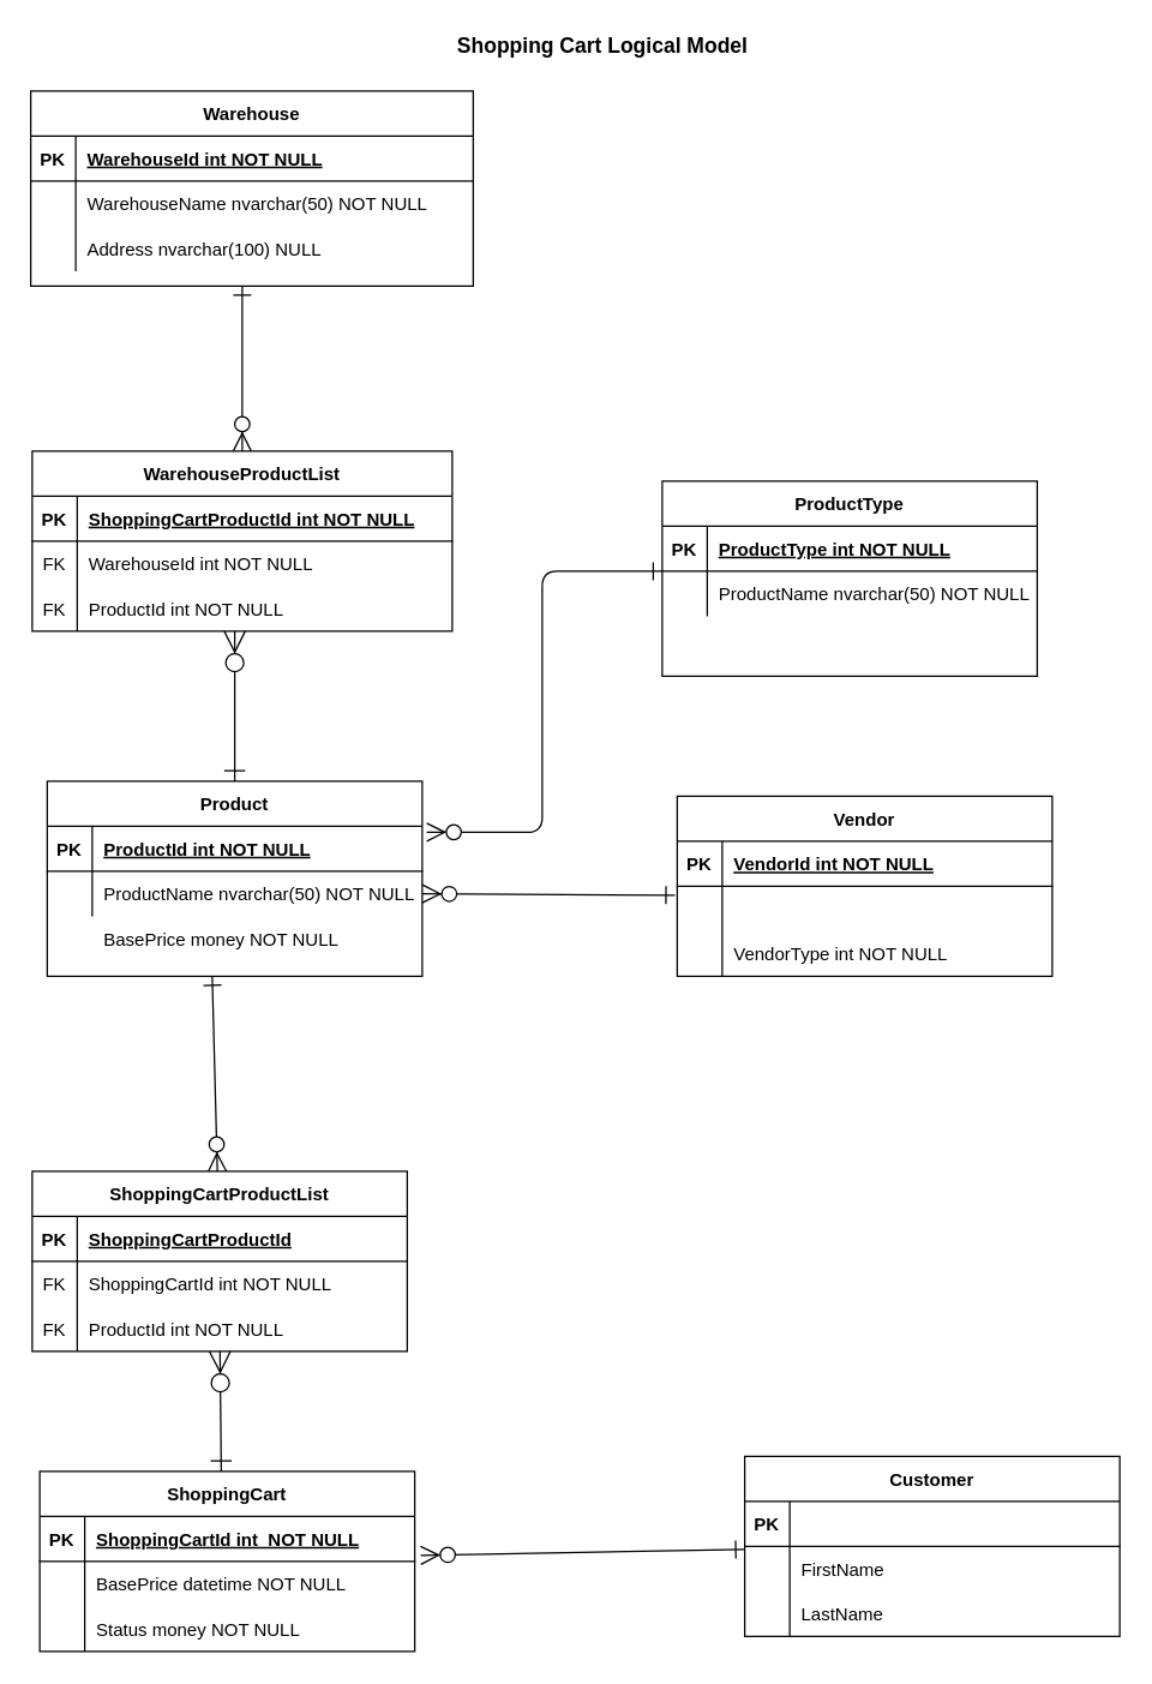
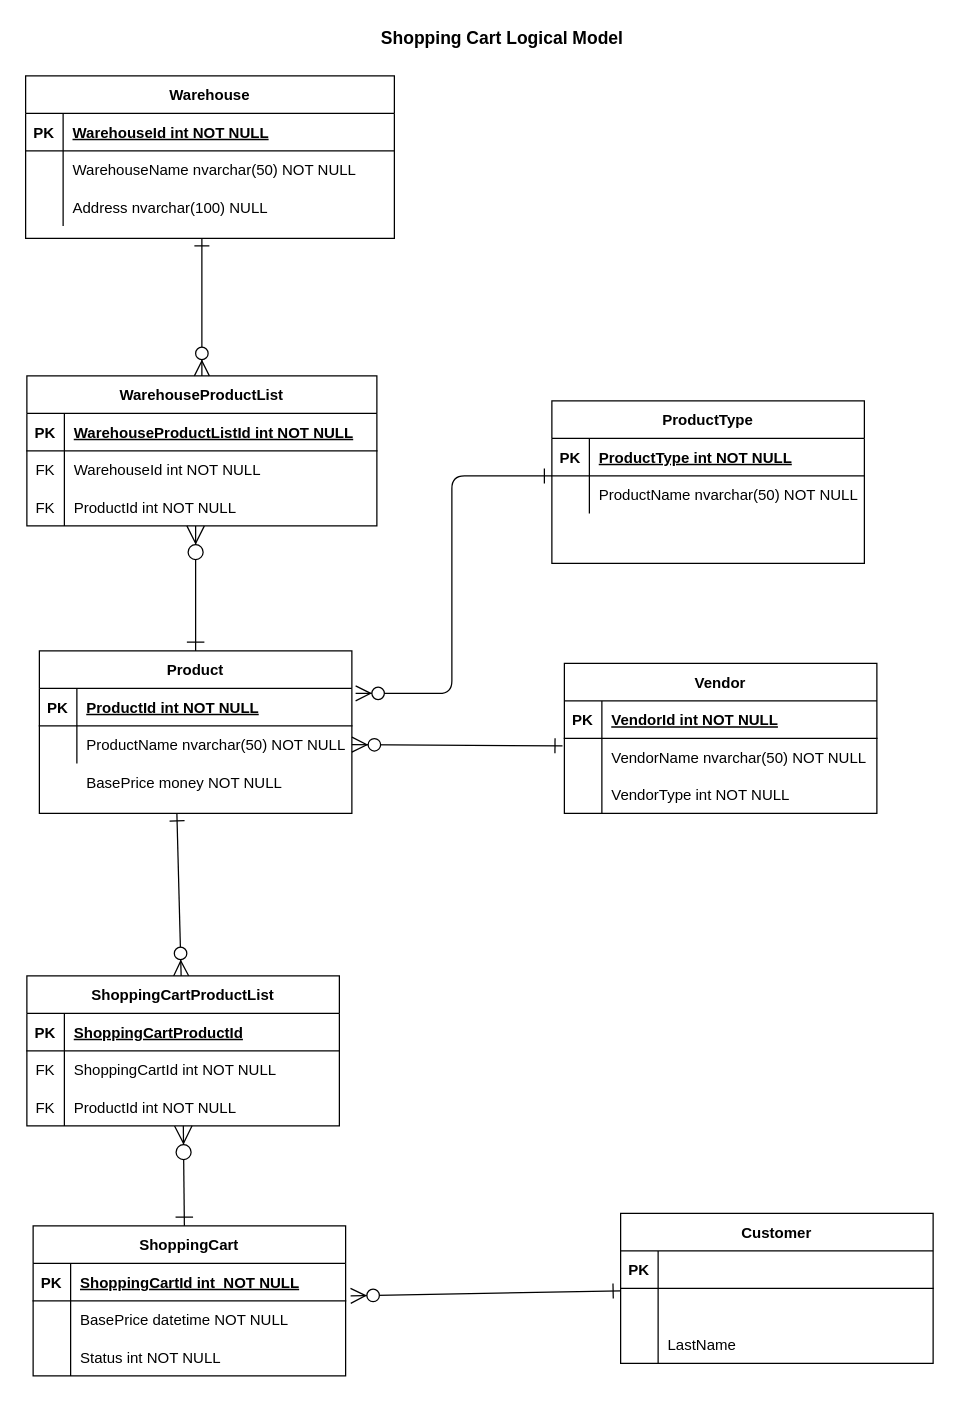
  <mxCell id="0" />
  <mxCell id="1" parent="0" />
  <mxCell id="2" value="" style="endArrow=ERzeroToMany;startArrow=ERone;endFill=1;startFill=0;endSize=12;startSize=12;exitX=0.5;exitY=0;exitDx=0;exitDy=0;" parent="1" source="59" edge="1"><mxGeometry width="100" height="100" relative="1" as="geometry"><mxPoint x="321" y="720" as="sourcePoint" /><mxPoint x="156" y="420" as="targetPoint" /></mxGeometry></mxCell>
  <mxCell id="3" value="BasePrice money NOT NULL" style="shape=partialRectangle;overflow=hidden;connectable=0;fillColor=none;top=0;left=0;bottom=0;right=0;align=left;spacingLeft=6;" parent="1" vertex="1"><mxGeometry x="61" y="610" width="220" height="30" as="geometry" /></mxCell>
  <mxCell id="4" value="" style="endArrow=ERzeroToMany;html=1;entryX=1;entryY=0.5;entryDx=0;entryDy=0;exitX=-0.006;exitY=1.2;exitDx=0;exitDy=0;exitPerimeter=0;endSize=10;startSize=10;endFill=1;startArrow=ERone;startFill=0;" parent="1" source="67" target="63" edge="1"><mxGeometry width="50" height="50" relative="1" as="geometry"><mxPoint x="371" y="550" as="sourcePoint" /><mxPoint x="421" y="500" as="targetPoint" /></mxGeometry></mxCell>
  <mxCell id="5" value="" style="endArrow=ERone;html=1;exitX=1.012;exitY=0.133;exitDx=0;exitDy=0;exitPerimeter=0;endSize=10;startSize=10;endFill=0;startArrow=ERzeroToMany;startFill=1;" parent="1" source="60" edge="1"><mxGeometry width="50" height="50" relative="1" as="geometry"><mxPoint x="391" y="430" as="sourcePoint" /><mxPoint x="441" y="380" as="targetPoint" /><Array as="points"><mxPoint x="361" y="554" /><mxPoint x="361" y="380" /></Array></mxGeometry></mxCell>
  <mxCell id="6" value="" style="endArrow=ERone;html=1;endSize=10;startSize=10;startArrow=ERzeroToMany;startFill=1;endFill=0;" parent="1" edge="1" source="49"><mxGeometry width="50" height="50" relative="1" as="geometry"><mxPoint x="141" y="780" as="sourcePoint" /><mxPoint x="141" y="650" as="targetPoint" /></mxGeometry></mxCell>
  <mxCell id="7" value="" style="endArrow=ERone;html=1;entryX=0;entryY=0.067;entryDx=0;entryDy=0;entryPerimeter=0;endSize=10;startSize=10;endFill=0;startArrow=ERzeroToMany;startFill=1;exitX=1.016;exitY=0.867;exitDx=0;exitDy=0;exitPerimeter=0;" parent="1" target="33" edge="1" source="40"><mxGeometry width="50" height="50" relative="1" as="geometry"><mxPoint x="281" y="840" as="sourcePoint" /><mxPoint x="331" y="790" as="targetPoint" /></mxGeometry></mxCell>
  <mxCell id="8" value="Shopping Cart Logical Model" style="text;html=1;resizable=0;autosize=1;align=center;verticalAlign=middle;points=[];fillColor=none;strokeColor=none;rounded=0;fontStyle=1;fontSize=14;" parent="1" vertex="1"><mxGeometry x="296" y="20" width="210" height="20" as="geometry" /></mxCell>
  <mxCell id="9" value="" style="endArrow=ERzeroToMany;html=1;endSize=12;startSize=12;startArrow=ERone;startFill=0;endFill=1;" edge="1" parent="1" target="56"><mxGeometry width="50" height="50" relative="1" as="geometry"><mxPoint x="147" y="980" as="sourcePoint" /><mxPoint x="191" y="930" as="targetPoint" /></mxGeometry></mxCell>
  <mxCell id="10" value="Warehouse" style="shape=table;startSize=30;container=1;collapsible=1;childLayout=tableLayout;fixedRows=1;rowLines=0;fontStyle=1;align=center;resizeLast=1;" parent="1" vertex="1"><mxGeometry x="20" y="60" width="295" height="130" as="geometry" /></mxCell>
  <mxCell id="11" value="" style="shape=partialRectangle;collapsible=0;dropTarget=0;pointerEvents=0;fillColor=none;points=[[0,0.5],[1,0.5]];portConstraint=eastwest;top=0;left=0;right=0;bottom=1;" parent="10" vertex="1"><mxGeometry y="30" width="295" height="30" as="geometry" /></mxCell>
  <mxCell id="12" value="PK" style="shape=partialRectangle;overflow=hidden;connectable=0;fillColor=none;top=0;left=0;bottom=0;right=0;fontStyle=1;" parent="11" vertex="1"><mxGeometry width="30" height="30" as="geometry" /></mxCell>
  <mxCell id="13" value="WarehouseId int NOT NULL" style="shape=partialRectangle;overflow=hidden;connectable=0;fillColor=none;top=0;left=0;bottom=0;right=0;align=left;spacingLeft=6;fontStyle=5;" parent="11" vertex="1"><mxGeometry x="30" width="265" height="30" as="geometry" /></mxCell>
  <mxCell id="14" value="" style="shape=partialRectangle;collapsible=0;dropTarget=0;pointerEvents=0;fillColor=none;points=[[0,0.5],[1,0.5]];portConstraint=eastwest;top=0;left=0;right=0;bottom=0;" parent="10" vertex="1"><mxGeometry y="60" width="295" height="30" as="geometry" /></mxCell>
  <mxCell id="15" value="" style="shape=partialRectangle;overflow=hidden;connectable=0;fillColor=none;top=0;left=0;bottom=0;right=0;" parent="14" vertex="1"><mxGeometry width="30" height="30" as="geometry" /></mxCell>
  <mxCell id="16" value="WarehouseName nvarchar(50) NOT NULL" style="shape=partialRectangle;overflow=hidden;connectable=0;fillColor=none;top=0;left=0;bottom=0;right=0;align=left;spacingLeft=6;" parent="14" vertex="1"><mxGeometry x="30" width="265" height="30" as="geometry" /></mxCell>
  <mxCell id="17" value="" style="shape=partialRectangle;collapsible=0;dropTarget=0;pointerEvents=0;fillColor=none;points=[[0,0.5],[1,0.5]];portConstraint=eastwest;top=0;left=0;right=0;bottom=0;" parent="10" vertex="1"><mxGeometry y="90" width="295" height="30" as="geometry" /></mxCell>
  <mxCell id="18" value="" style="shape=partialRectangle;overflow=hidden;connectable=0;fillColor=none;top=0;left=0;bottom=0;right=0;" parent="17" vertex="1"><mxGeometry width="30" height="30" as="geometry" /></mxCell>
  <mxCell id="19" value="Address nvarchar(100) NULL" style="shape=partialRectangle;overflow=hidden;connectable=0;fillColor=none;top=0;left=0;bottom=0;right=0;align=left;spacingLeft=6;" parent="17" vertex="1"><mxGeometry x="30" width="265" height="30" as="geometry" /></mxCell>
  <mxCell id="20" value="WarehouseProductList" style="shape=table;startSize=30;container=1;collapsible=1;childLayout=tableLayout;fixedRows=1;rowLines=0;fontStyle=1;align=center;resizeLast=1;" vertex="1" parent="1"><mxGeometry x="21" y="300" width="280" height="120" as="geometry" /></mxCell>
  <mxCell id="21" value="" style="shape=partialRectangle;collapsible=0;dropTarget=0;pointerEvents=0;fillColor=none;points=[[0,0.5],[1,0.5]];portConstraint=eastwest;top=0;left=0;right=0;bottom=1;" vertex="1" parent="20"><mxGeometry y="30" width="280" height="30" as="geometry" /></mxCell>
  <mxCell id="22" value="PK" style="shape=partialRectangle;overflow=hidden;connectable=0;fillColor=none;top=0;left=0;bottom=0;right=0;fontStyle=1;" vertex="1" parent="21"><mxGeometry width="30" height="30" as="geometry" /></mxCell>
- <mxCell id="23" value="ShoppingCartProductId int NOT NULL" style="shape=partialRectangle;overflow=hidden;connectable=0;fillColor=none;top=0;left=0;bottom=0;right=0;align=left;spacingLeft=6;fontStyle=5;" vertex="1" parent="21"><mxGeometry x="30" width="250" height="30" as="geometry" /></mxCell>
+ <mxCell id="23" value="WarehouseProductListId int NOT NULL" style="shape=partialRectangle;overflow=hidden;connectable=0;fillColor=none;top=0;left=0;bottom=0;right=0;align=left;spacingLeft=6;fontStyle=5;" vertex="1" parent="21"><mxGeometry x="30" width="250" height="30" as="geometry" /></mxCell>
  <mxCell id="24" value="" style="shape=partialRectangle;collapsible=0;dropTarget=0;pointerEvents=0;fillColor=none;points=[[0,0.5],[1,0.5]];portConstraint=eastwest;top=0;left=0;right=0;bottom=0;" vertex="1" parent="20"><mxGeometry y="60" width="280" height="30" as="geometry" /></mxCell>
  <mxCell id="25" value="FK" style="shape=partialRectangle;overflow=hidden;connectable=0;fillColor=none;top=0;left=0;bottom=0;right=0;" vertex="1" parent="24"><mxGeometry width="30" height="30" as="geometry" /></mxCell>
  <mxCell id="26" value="WarehouseId int NOT NULL" style="shape=partialRectangle;overflow=hidden;connectable=0;fillColor=none;top=0;left=0;bottom=0;right=0;align=left;spacingLeft=6;" vertex="1" parent="24"><mxGeometry x="30" width="250" height="30" as="geometry" /></mxCell>
  <mxCell id="27" value="" style="shape=partialRectangle;collapsible=0;dropTarget=0;pointerEvents=0;fillColor=none;points=[[0,0.5],[1,0.5]];portConstraint=eastwest;top=0;left=0;right=0;bottom=0;" vertex="1" parent="20"><mxGeometry y="90" width="280" height="30" as="geometry" /></mxCell>
  <mxCell id="28" value="FK" style="shape=partialRectangle;overflow=hidden;connectable=0;fillColor=none;top=0;left=0;bottom=0;right=0;" vertex="1" parent="27"><mxGeometry width="30" height="30" as="geometry" /></mxCell>
  <mxCell id="29" value="ProductId int NOT NULL" style="shape=partialRectangle;overflow=hidden;connectable=0;fillColor=none;top=0;left=0;bottom=0;right=0;align=left;spacingLeft=6;" vertex="1" parent="27"><mxGeometry x="30" width="250" height="30" as="geometry" /></mxCell>
  <mxCell id="30" value="Customer" style="shape=table;startSize=30;container=1;collapsible=1;childLayout=tableLayout;fixedRows=1;rowLines=0;fontStyle=1;align=center;resizeLast=1;" parent="1" vertex="1"><mxGeometry x="496" y="970" width="250" height="120" as="geometry" /></mxCell>
  <mxCell id="31" value="" style="shape=partialRectangle;collapsible=0;dropTarget=0;pointerEvents=0;fillColor=none;points=[[0,0.5],[1,0.5]];portConstraint=eastwest;top=0;left=0;right=0;bottom=1;" parent="30" vertex="1"><mxGeometry y="30" width="250" height="30" as="geometry" /></mxCell>
  <mxCell id="32" value="PK" style="shape=partialRectangle;overflow=hidden;connectable=0;fillColor=none;top=0;left=0;bottom=0;right=0;fontStyle=1;" parent="31" vertex="1"><mxGeometry width="30" height="30" as="geometry" /></mxCell>
  <mxCell id="33" value="" style="shape=partialRectangle;collapsible=0;dropTarget=0;pointerEvents=0;fillColor=none;points=[[0,0.5],[1,0.5]];portConstraint=eastwest;top=0;left=0;right=0;bottom=0;" parent="30" vertex="1"><mxGeometry y="60" width="250" height="30" as="geometry" /></mxCell>
  <mxCell id="34" value="" style="shape=partialRectangle;overflow=hidden;connectable=0;fillColor=none;top=0;left=0;bottom=0;right=0;" parent="33" vertex="1"><mxGeometry width="30" height="30" as="geometry" /></mxCell>
- <mxCell id="35" value="FirstName" style="shape=partialRectangle;overflow=hidden;connectable=0;fillColor=none;top=0;left=0;bottom=0;right=0;align=left;spacingLeft=6;" parent="33" vertex="1"><mxGeometry x="30" width="220" height="30" as="geometry" /></mxCell>
  <mxCell id="36" value="" style="shape=partialRectangle;collapsible=0;dropTarget=0;pointerEvents=0;fillColor=none;points=[[0,0.5],[1,0.5]];portConstraint=eastwest;top=0;left=0;right=0;bottom=0;" parent="30" vertex="1"><mxGeometry y="90" width="250" height="30" as="geometry" /></mxCell>
  <mxCell id="37" value="" style="shape=partialRectangle;overflow=hidden;connectable=0;fillColor=none;top=0;left=0;bottom=0;right=0;" parent="36" vertex="1"><mxGeometry width="30" height="30" as="geometry" /></mxCell>
  <mxCell id="38" value="LastName" style="shape=partialRectangle;overflow=hidden;connectable=0;fillColor=none;top=0;left=0;bottom=0;right=0;align=left;spacingLeft=6;" parent="36" vertex="1"><mxGeometry x="30" width="220" height="30" as="geometry" /></mxCell>
  <mxCell id="39" value="ShoppingCart" style="shape=table;startSize=30;container=1;collapsible=1;childLayout=tableLayout;fixedRows=1;rowLines=0;fontStyle=1;align=center;resizeLast=1;" parent="1" vertex="1"><mxGeometry x="26" y="980" width="250" height="120" as="geometry" /></mxCell>
  <mxCell id="40" value="" style="shape=partialRectangle;collapsible=0;dropTarget=0;pointerEvents=0;fillColor=none;points=[[0,0.5],[1,0.5]];portConstraint=eastwest;top=0;left=0;right=0;bottom=1;" parent="39" vertex="1"><mxGeometry y="30" width="250" height="30" as="geometry" /></mxCell>
  <mxCell id="41" value="PK" style="shape=partialRectangle;overflow=hidden;connectable=0;fillColor=none;top=0;left=0;bottom=0;right=0;fontStyle=1;" parent="40" vertex="1"><mxGeometry width="30" height="30" as="geometry" /></mxCell>
  <mxCell id="42" value="ShoppingCartId int  NOT NULL" style="shape=partialRectangle;overflow=hidden;connectable=0;fillColor=none;top=0;left=0;bottom=0;right=0;align=left;spacingLeft=6;fontStyle=5;" parent="40" vertex="1"><mxGeometry x="30" width="220" height="30" as="geometry" /></mxCell>
  <mxCell id="43" value="" style="shape=partialRectangle;collapsible=0;dropTarget=0;pointerEvents=0;fillColor=none;points=[[0,0.5],[1,0.5]];portConstraint=eastwest;top=0;left=0;right=0;bottom=0;" parent="39" vertex="1"><mxGeometry y="60" width="250" height="30" as="geometry" /></mxCell>
  <mxCell id="44" value="" style="shape=partialRectangle;overflow=hidden;connectable=0;fillColor=none;top=0;left=0;bottom=0;right=0;" parent="43" vertex="1"><mxGeometry width="30" height="30" as="geometry" /></mxCell>
  <mxCell id="45" value="BasePrice datetime NOT NULL" style="shape=partialRectangle;overflow=hidden;connectable=0;fillColor=none;top=0;left=0;bottom=0;right=0;align=left;spacingLeft=6;" parent="43" vertex="1"><mxGeometry x="30" width="220" height="30" as="geometry" /></mxCell>
  <mxCell id="46" value="" style="shape=partialRectangle;collapsible=0;dropTarget=0;pointerEvents=0;fillColor=none;points=[[0,0.5],[1,0.5]];portConstraint=eastwest;top=0;left=0;right=0;bottom=0;" parent="39" vertex="1"><mxGeometry y="90" width="250" height="30" as="geometry" /></mxCell>
  <mxCell id="47" value="" style="shape=partialRectangle;overflow=hidden;connectable=0;fillColor=none;top=0;left=0;bottom=0;right=0;" parent="46" vertex="1"><mxGeometry width="30" height="30" as="geometry" /></mxCell>
- <mxCell id="48" value="Status money NOT NULL" style="shape=partialRectangle;overflow=hidden;connectable=0;fillColor=none;top=0;left=0;bottom=0;right=0;align=left;spacingLeft=6;" parent="46" vertex="1"><mxGeometry x="30" width="220" height="30" as="geometry" /></mxCell>
+ <mxCell id="48" value="Status int NOT NULL" style="shape=partialRectangle;overflow=hidden;connectable=0;fillColor=none;top=0;left=0;bottom=0;right=0;align=left;spacingLeft=6;" parent="46" vertex="1"><mxGeometry x="30" width="220" height="30" as="geometry" /></mxCell>
  <mxCell id="49" value="ShoppingCartProductList" style="shape=table;startSize=30;container=1;collapsible=1;childLayout=tableLayout;fixedRows=1;rowLines=0;fontStyle=1;align=center;resizeLast=1;" vertex="1" parent="1"><mxGeometry x="21" y="780" width="250" height="120" as="geometry" /></mxCell>
  <mxCell id="50" value="" style="shape=partialRectangle;collapsible=0;dropTarget=0;pointerEvents=0;fillColor=none;points=[[0,0.5],[1,0.5]];portConstraint=eastwest;top=0;left=0;right=0;bottom=1;" vertex="1" parent="49"><mxGeometry y="30" width="250" height="30" as="geometry" /></mxCell>
  <mxCell id="51" value="PK" style="shape=partialRectangle;overflow=hidden;connectable=0;fillColor=none;top=0;left=0;bottom=0;right=0;fontStyle=1;" vertex="1" parent="50"><mxGeometry width="30" height="30" as="geometry" /></mxCell>
  <mxCell id="52" value="ShoppingCartProductId" style="shape=partialRectangle;overflow=hidden;connectable=0;fillColor=none;top=0;left=0;bottom=0;right=0;align=left;spacingLeft=6;fontStyle=5;" vertex="1" parent="50"><mxGeometry x="30" width="220" height="30" as="geometry" /></mxCell>
  <mxCell id="53" value="" style="shape=partialRectangle;collapsible=0;dropTarget=0;pointerEvents=0;fillColor=none;points=[[0,0.5],[1,0.5]];portConstraint=eastwest;top=0;left=0;right=0;bottom=0;" vertex="1" parent="49"><mxGeometry y="60" width="250" height="30" as="geometry" /></mxCell>
  <mxCell id="54" value="FK" style="shape=partialRectangle;overflow=hidden;connectable=0;fillColor=none;top=0;left=0;bottom=0;right=0;" vertex="1" parent="53"><mxGeometry width="30" height="30" as="geometry" /></mxCell>
  <mxCell id="55" value="ShoppingCartId int NOT NULL" style="shape=partialRectangle;overflow=hidden;connectable=0;fillColor=none;top=0;left=0;bottom=0;right=0;align=left;spacingLeft=6;" vertex="1" parent="53"><mxGeometry x="30" width="220" height="30" as="geometry" /></mxCell>
  <mxCell id="56" value="" style="shape=partialRectangle;collapsible=0;dropTarget=0;pointerEvents=0;fillColor=none;points=[[0,0.5],[1,0.5]];portConstraint=eastwest;top=0;left=0;right=0;bottom=0;" vertex="1" parent="49"><mxGeometry y="90" width="250" height="30" as="geometry" /></mxCell>
  <mxCell id="57" value="FK" style="shape=partialRectangle;overflow=hidden;connectable=0;fillColor=none;top=0;left=0;bottom=0;right=0;" vertex="1" parent="56"><mxGeometry width="30" height="30" as="geometry" /></mxCell>
  <mxCell id="58" value="ProductId int NOT NULL" style="shape=partialRectangle;overflow=hidden;connectable=0;fillColor=none;top=0;left=0;bottom=0;right=0;align=left;spacingLeft=6;" vertex="1" parent="56"><mxGeometry x="30" width="220" height="30" as="geometry" /></mxCell>
  <mxCell id="59" value="Product" style="shape=table;startSize=30;container=1;collapsible=1;childLayout=tableLayout;fixedRows=1;rowLines=0;fontStyle=1;align=center;resizeLast=1;" parent="1" vertex="1"><mxGeometry x="31" y="520" width="250" height="130" as="geometry" /></mxCell>
  <mxCell id="60" value="" style="shape=partialRectangle;collapsible=0;dropTarget=0;pointerEvents=0;fillColor=none;points=[[0,0.5],[1,0.5]];portConstraint=eastwest;top=0;left=0;right=0;bottom=1;" parent="59" vertex="1"><mxGeometry y="30" width="250" height="30" as="geometry" /></mxCell>
  <mxCell id="61" value="PK" style="shape=partialRectangle;overflow=hidden;connectable=0;fillColor=none;top=0;left=0;bottom=0;right=0;fontStyle=1;" parent="60" vertex="1"><mxGeometry width="30" height="30" as="geometry" /></mxCell>
  <mxCell id="62" value="ProductId int NOT NULL" style="shape=partialRectangle;overflow=hidden;connectable=0;fillColor=none;top=0;left=0;bottom=0;right=0;align=left;spacingLeft=6;fontStyle=5;" parent="60" vertex="1"><mxGeometry x="30" width="220" height="30" as="geometry" /></mxCell>
  <mxCell id="63" value="" style="shape=partialRectangle;collapsible=0;dropTarget=0;pointerEvents=0;fillColor=none;points=[[0,0.5],[1,0.5]];portConstraint=eastwest;top=0;left=0;right=0;bottom=0;" parent="59" vertex="1"><mxGeometry y="60" width="250" height="30" as="geometry" /></mxCell>
  <mxCell id="64" value="" style="shape=partialRectangle;overflow=hidden;connectable=0;fillColor=none;top=0;left=0;bottom=0;right=0;" parent="63" vertex="1"><mxGeometry width="30" height="30" as="geometry" /></mxCell>
  <mxCell id="65" value="ProductName nvarchar(50) NOT NULL" style="shape=partialRectangle;overflow=hidden;connectable=0;fillColor=none;top=0;left=0;bottom=0;right=0;align=left;spacingLeft=6;" parent="63" vertex="1"><mxGeometry x="30" width="220" height="30" as="geometry" /></mxCell>
  <mxCell id="66" value="Vendor" style="shape=table;startSize=30;container=1;collapsible=1;childLayout=tableLayout;fixedRows=1;rowLines=0;fontStyle=1;align=center;resizeLast=1;" parent="1" vertex="1"><mxGeometry x="451" y="530" width="250" height="120" as="geometry" /></mxCell>
  <mxCell id="67" value="" style="shape=partialRectangle;collapsible=0;dropTarget=0;pointerEvents=0;fillColor=none;points=[[0,0.5],[1,0.5]];portConstraint=eastwest;top=0;left=0;right=0;bottom=1;" parent="66" vertex="1"><mxGeometry y="30" width="250" height="30" as="geometry" /></mxCell>
  <mxCell id="68" value="PK" style="shape=partialRectangle;overflow=hidden;connectable=0;fillColor=none;top=0;left=0;bottom=0;right=0;fontStyle=1;" parent="67" vertex="1"><mxGeometry width="30" height="30" as="geometry" /></mxCell>
  <mxCell id="69" value="VendorId int NOT NULL" style="shape=partialRectangle;overflow=hidden;connectable=0;fillColor=none;top=0;left=0;bottom=0;right=0;align=left;spacingLeft=6;fontStyle=5;" parent="67" vertex="1"><mxGeometry x="30" width="220" height="30" as="geometry" /></mxCell>
  <mxCell id="70" value="" style="shape=partialRectangle;collapsible=0;dropTarget=0;pointerEvents=0;fillColor=none;points=[[0,0.5],[1,0.5]];portConstraint=eastwest;top=0;left=0;right=0;bottom=0;" parent="66" vertex="1"><mxGeometry y="60" width="250" height="30" as="geometry" /></mxCell>
  <mxCell id="71" value="" style="shape=partialRectangle;overflow=hidden;connectable=0;fillColor=none;top=0;left=0;bottom=0;right=0;" parent="70" vertex="1"><mxGeometry width="30" height="30" as="geometry" /></mxCell>
+ <mxCell id="72" value="VendorName nvarchar(50) NOT NULL" style="shape=partialRectangle;overflow=hidden;connectable=0;fillColor=none;top=0;left=0;bottom=0;right=0;align=left;spacingLeft=6;" parent="70" vertex="1"><mxGeometry x="30" width="220" height="30" as="geometry" /></mxCell>
  <mxCell id="73" value="" style="shape=partialRectangle;collapsible=0;dropTarget=0;pointerEvents=0;fillColor=none;points=[[0,0.5],[1,0.5]];portConstraint=eastwest;top=0;left=0;right=0;bottom=0;" parent="66" vertex="1"><mxGeometry y="90" width="250" height="30" as="geometry" /></mxCell>
  <mxCell id="74" value="" style="shape=partialRectangle;overflow=hidden;connectable=0;fillColor=none;top=0;left=0;bottom=0;right=0;" parent="73" vertex="1"><mxGeometry width="30" height="30" as="geometry" /></mxCell>
  <mxCell id="75" value="VendorType int NOT NULL" style="shape=partialRectangle;overflow=hidden;connectable=0;fillColor=none;top=0;left=0;bottom=0;right=0;align=left;spacingLeft=6;" parent="73" vertex="1"><mxGeometry x="30" width="220" height="30" as="geometry" /></mxCell>
  <mxCell id="76" value="ProductType" style="shape=table;startSize=30;container=1;collapsible=1;childLayout=tableLayout;fixedRows=1;rowLines=0;fontStyle=1;align=center;resizeLast=1;" parent="1" vertex="1"><mxGeometry x="441" y="320" width="250" height="130" as="geometry" /></mxCell>
  <mxCell id="77" value="" style="shape=partialRectangle;collapsible=0;dropTarget=0;pointerEvents=0;fillColor=none;points=[[0,0.5],[1,0.5]];portConstraint=eastwest;top=0;left=0;right=0;bottom=1;" parent="76" vertex="1"><mxGeometry y="30" width="250" height="30" as="geometry" /></mxCell>
  <mxCell id="78" value="PK" style="shape=partialRectangle;overflow=hidden;connectable=0;fillColor=none;top=0;left=0;bottom=0;right=0;fontStyle=1;" parent="77" vertex="1"><mxGeometry width="30" height="30" as="geometry" /></mxCell>
  <mxCell id="79" value="ProductType int NOT NULL" style="shape=partialRectangle;overflow=hidden;connectable=0;fillColor=none;top=0;left=0;bottom=0;right=0;align=left;spacingLeft=6;fontStyle=5;" parent="77" vertex="1"><mxGeometry x="30" width="220" height="30" as="geometry" /></mxCell>
  <mxCell id="80" value="" style="shape=partialRectangle;collapsible=0;dropTarget=0;pointerEvents=0;fillColor=none;points=[[0,0.5],[1,0.5]];portConstraint=eastwest;top=0;left=0;right=0;bottom=0;" parent="76" vertex="1"><mxGeometry y="60" width="250" height="30" as="geometry" /></mxCell>
  <mxCell id="81" value="" style="shape=partialRectangle;overflow=hidden;connectable=0;fillColor=none;top=0;left=0;bottom=0;right=0;" parent="80" vertex="1"><mxGeometry width="30" height="30" as="geometry" /></mxCell>
  <mxCell id="82" value="ProductName nvarchar(50) NOT NULL" style="shape=partialRectangle;overflow=hidden;connectable=0;fillColor=none;top=0;left=0;bottom=0;right=0;align=left;spacingLeft=6;" parent="80" vertex="1"><mxGeometry x="30" width="220" height="30" as="geometry" /></mxCell>
  <mxCell id="83" value="" style="endArrow=ERone;html=1;endSize=10;startSize=10;startArrow=ERzeroToMany;startFill=1;endFill=0;" edge="1" parent="1"><mxGeometry width="50" height="50" relative="1" as="geometry"><mxPoint x="161" y="300" as="sourcePoint" /><mxPoint x="161" y="190" as="targetPoint" /></mxGeometry></mxCell>
